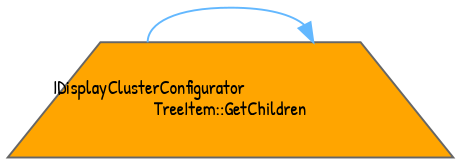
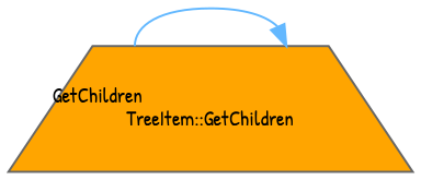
  digraph {
    rankdir=LR
    fontname="Patrick Hand"
-   n1 [color=gray40 fillcolor=orange fontcolor=black fontname="Patrick Hand" fontsize=10 height=0.2 label="IDisplayClusterConfigurator\lTreeItem::GetChildren" shape=trapezium style=filled width=0.4]
+   n1 [color=gray40 fillcolor=orange fontcolor=black fontname="Patrick Hand" fontsize=10 height=0.2 label="GetChildren\lTreeItem::GetChildren" shape=trapezium style=filled width=0.4]
    n1 -> n1 [color=steelblue1 fontname="Patrick Hand" fontsize=10 labelfontname=Helvetica labelfontsize=10 style=solid]
  }
